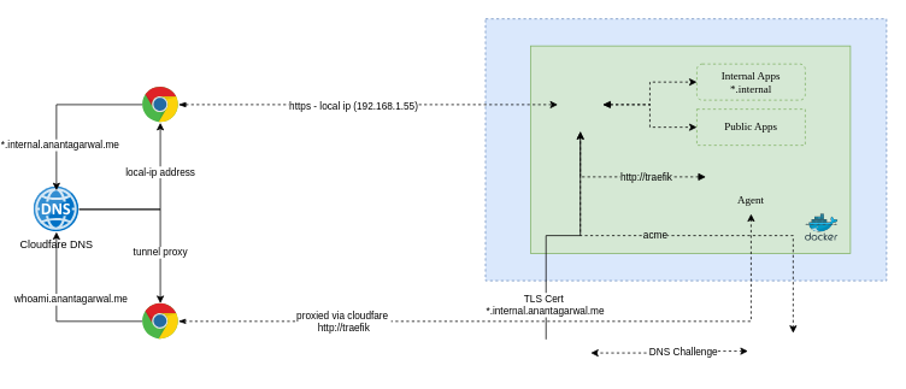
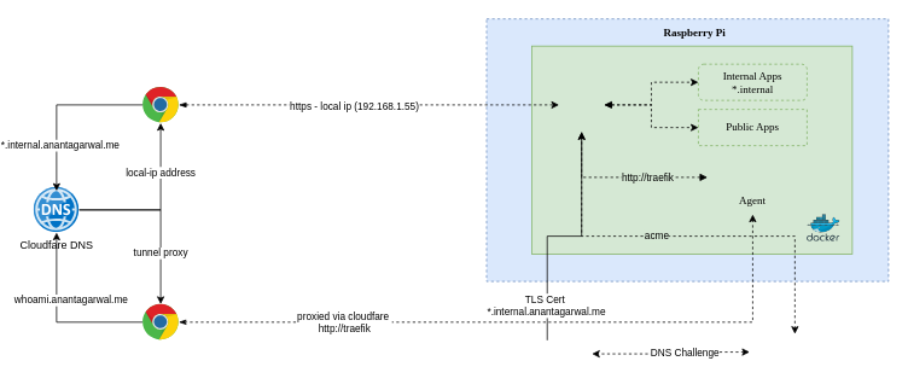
  <mxCell id="0" />
  <mxCell id="1" parent="0" />
  <mxCell id="2" value="" style="rounded=0;whiteSpace=wrap;html=1;fillColor=#dae8fc;strokeColor=#6c8ebf;dashed=1;strokeWidth=1;" vertex="1" parent="1"><mxGeometry x="520" y="20" width="444" height="290" as="geometry" /></mxCell>
  <mxCell id="3" value="" style="rounded=0;whiteSpace=wrap;html=1;fillColor=#d5e8d4;strokeColor=#82b366;" vertex="1" parent="1"><mxGeometry x="570" y="50" width="354" height="230" as="geometry" /></mxCell>
  <mxCell id="4" value="" style="shape=image;html=1;verticalAlign=top;verticalLabelPosition=bottom;labelBackgroundColor=#ffffff;imageAspect=0;aspect=fixed;image=https://icons.diagrams.net/icon-cache1/Fruit-2455/Fruit_iconfree_Filled_Outline_raspberry-healthy-organic-food-fruit_icon-896.svg" vertex="1" parent="1"><mxGeometry x="530" y="30" width="30" height="30" as="geometry" /></mxCell>
  <mxCell id="5" value="" style="image;sketch=0;aspect=fixed;html=1;points=[];align=center;fontSize=12;image=img/lib/mscae/Docker.svg;" vertex="1" parent="1"><mxGeometry x="874" y="236" width="36.59" height="30" as="geometry" /></mxCell>
  <mxCell id="6" style="edgeStyle=orthogonalEdgeStyle;rounded=0;orthogonalLoop=1;jettySize=auto;html=1;dashed=1;startArrow=blockThin;startFill=1;" edge="1" parent="1" source="10" target="11"><mxGeometry relative="1" as="geometry" /></mxCell>
  <mxCell id="7" style="edgeStyle=orthogonalEdgeStyle;rounded=0;orthogonalLoop=1;jettySize=auto;html=1;entryX=0;entryY=0.5;entryDx=0;entryDy=0;startArrow=block;startFill=1;dashed=1;" edge="1" parent="1" source="10" target="12"><mxGeometry relative="1" as="geometry" /></mxCell>
  <mxCell id="8" style="edgeStyle=orthogonalEdgeStyle;rounded=0;orthogonalLoop=1;jettySize=auto;html=1;dashed=1;entryX=0.5;entryY=0;entryDx=0;entryDy=0;" edge="1" parent="1" source="10" target="23"><mxGeometry relative="1" as="geometry"><mxPoint x="625" y="350" as="targetPoint" /><Array as="points"><mxPoint x="625" y="260" /><mxPoint x="861" y="260" /></Array></mxGeometry></mxCell>
  <mxCell id="9" value="acme" style="edgeLabel;html=1;align=center;verticalAlign=middle;resizable=0;points=[];labelBackgroundColor=light-dark(#d5e8d4, #ededed);" vertex="1" connectable="0" parent="8"><mxGeometry x="-0.144" y="-3" relative="1" as="geometry"><mxPoint x="1" y="-4" as="offset" /></mxGeometry></mxCell>
  <mxCell id="10" value="" style="shape=image;verticalLabelPosition=bottom;verticalAlign=top;imageAspect=0;image=https://ddev.com/img/blog/2024/07/traefik.logo.png;" vertex="1" parent="1"><mxGeometry x="600" y="85" width="50" height="60" as="geometry" /></mxCell>
  <mxCell id="11" value="Internal Apps&lt;div&gt;*.internal&lt;/div&gt;" style="whiteSpace=wrap;html=1;fillColor=#d5e8d4;strokeColor=#82b366;dashed=1;fontFamily=Verdana;rounded=1;" vertex="1" parent="1"><mxGeometry x="754" y="70" width="120" height="40" as="geometry" /></mxCell>
  <mxCell id="12" value="Public Apps" style="rounded=0;whiteSpace=wrap;html=1;fillColor=#d5e8d4;strokeColor=#82b366;dashed=1;fontFamily=Verdana;" vertex="1" parent="1"><mxGeometry x="754" y="120" width="120" height="40" as="geometry" /></mxCell>
+ <mxCell id="13" value="Raspberry Pi" style="text;html=1;align=center;verticalAlign=middle;whiteSpace=wrap;rounded=0;fontFamily=Verdana;fontStyle=1" vertex="1" parent="1"><mxGeometry x="680" y="20" width="140" height="30" as="geometry" /></mxCell>
  <mxCell id="14" style="edgeStyle=orthogonalEdgeStyle;rounded=0;orthogonalLoop=1;jettySize=auto;html=1;entryX=0.5;entryY=1;entryDx=0;entryDy=0;startArrow=block;startFill=1;dashed=1;" edge="1" parent="1" source="16" target="10"><mxGeometry relative="1" as="geometry" /></mxCell>
  <mxCell id="15" value="http://traefik" style="edgeLabel;html=1;align=center;verticalAlign=middle;resizable=0;points=[];labelBackgroundColor=light-dark(#d5e8d4, #ededed);" vertex="1" connectable="0" parent="14"><mxGeometry x="-0.291" y="-4" relative="1" as="geometry"><mxPoint y="3" as="offset" /></mxGeometry></mxCell>
  <mxCell id="16" value="" style="shape=image;verticalLabelPosition=bottom;verticalAlign=top;imageAspect=0;image=https://upload.wikimedia.org/wikipedia/commons/thumb/4/4b/Cloudflare_Logo.svg/330px-Cloudflare_Logo.svg.png;" vertex="1" parent="1"><mxGeometry x="764" y="180" width="80" height="30" as="geometry" /></mxCell>
  <mxCell id="17" value="Agent" style="text;html=1;align=center;verticalAlign=middle;whiteSpace=wrap;rounded=0;fontFamily=Verdana;" vertex="1" parent="1"><mxGeometry x="784" y="206" width="60" height="30" as="geometry" /></mxCell>
  <mxCell id="18" style="edgeStyle=orthogonalEdgeStyle;rounded=0;orthogonalLoop=1;jettySize=auto;html=1;" edge="1" parent="1" source="20" target="10"><mxGeometry relative="1" as="geometry" /></mxCell>
  <mxCell id="19" value="TLS Cert&amp;nbsp;&lt;div&gt;*.internal.anantagarwal.me&lt;/div&gt;" style="edgeLabel;html=1;align=center;verticalAlign=middle;resizable=0;points=[];" vertex="1" connectable="0" parent="18"><mxGeometry x="-0.709" y="2" relative="1" as="geometry"><mxPoint as="offset" /></mxGeometry></mxCell>
  <mxCell id="20" value="" style="shape=image;verticalLabelPosition=bottom;verticalAlign=top;imageAspect=0;image=https://upload.wikimedia.org/wikipedia/en/thumb/0/07/Let%27s_Encrypt.svg/330px-Let%27s_Encrypt.svg.png;" vertex="1" parent="1"><mxGeometry x="537.5" y="375" width="99" height="30" as="geometry" /></mxCell>
  <mxCell id="21" style="edgeStyle=orthogonalEdgeStyle;rounded=0;orthogonalLoop=1;jettySize=auto;html=1;dashed=1;startArrow=classic;startFill=1;" edge="1" parent="1" source="23" target="20"><mxGeometry relative="1" as="geometry"><mxPoint x="700" y="380" as="targetPoint" /></mxGeometry></mxCell>
  <mxCell id="22" value="DNS Challenge" style="edgeLabel;html=1;align=center;verticalAlign=middle;resizable=0;points=[];" vertex="1" connectable="0" parent="21"><mxGeometry x="-0.197" y="-3" relative="1" as="geometry"><mxPoint x="-1" y="3" as="offset" /></mxGeometry></mxCell>
  <mxCell id="23" value="" style="shape=image;verticalLabelPosition=bottom;verticalAlign=top;imageAspect=0;image=https://upload.wikimedia.org/wikipedia/commons/thumb/4/4b/Cloudflare_Logo.svg/330px-Cloudflare_Logo.svg.png;" vertex="1" parent="1"><mxGeometry x="810.59" y="368" width="100" height="40" as="geometry" /></mxCell>
  <mxCell id="24" style="edgeStyle=orthogonalEdgeStyle;rounded=0;orthogonalLoop=1;jettySize=auto;html=1;startArrow=blockThin;startFill=1;dashed=1;" edge="1" parent="1" source="26" target="10"><mxGeometry relative="1" as="geometry" /></mxCell>
  <mxCell id="25" value="https - local ip (192.168.1.55)" style="edgeLabel;html=1;align=center;verticalAlign=middle;resizable=0;points=[];" vertex="1" connectable="0" parent="24"><mxGeometry x="-0.081" y="-1" relative="1" as="geometry"><mxPoint as="offset" /></mxGeometry></mxCell>
  <mxCell id="26" value="" style="dashed=0;outlineConnect=0;html=1;align=center;labelPosition=center;verticalLabelPosition=bottom;verticalAlign=top;shape=mxgraph.weblogos.chrome" vertex="1" parent="1"><mxGeometry x="140" y="95" width="40" height="40" as="geometry" /></mxCell>
  <mxCell id="27" style="edgeStyle=orthogonalEdgeStyle;rounded=0;orthogonalLoop=1;jettySize=auto;html=1;" edge="1" parent="1" source="31" target="26"><mxGeometry relative="1" as="geometry" /></mxCell>
  <mxCell id="28" value="local-ip address" style="edgeLabel;html=1;align=center;verticalAlign=middle;resizable=0;points=[];" vertex="1" connectable="0" parent="27"><mxGeometry x="0.276" y="1" relative="1" as="geometry"><mxPoint y="-13" as="offset" /></mxGeometry></mxCell>
  <mxCell id="29" style="edgeStyle=orthogonalEdgeStyle;rounded=0;orthogonalLoop=1;jettySize=auto;html=1;" edge="1" parent="1" source="31" target="38"><mxGeometry relative="1" as="geometry" /></mxCell>
  <mxCell id="30" value="tunnel proxy" style="edgeLabel;html=1;align=center;verticalAlign=middle;resizable=0;points=[];" vertex="1" connectable="0" parent="29"><mxGeometry x="0.412" y="-1" relative="1" as="geometry"><mxPoint as="offset" /></mxGeometry></mxCell>
  <mxCell id="31" value="Cloudfare DNS" style="image;sketch=0;aspect=fixed;html=1;points=[];align=center;fontSize=12;image=img/lib/mscae/DNS.svg;" vertex="1" parent="1"><mxGeometry x="20" y="206" width="50" height="50" as="geometry" /></mxCell>
  <mxCell id="32" style="edgeStyle=orthogonalEdgeStyle;rounded=0;orthogonalLoop=1;jettySize=auto;html=1;entryX=0.5;entryY=0.08;entryDx=0;entryDy=0;entryPerimeter=0;" edge="1" parent="1" source="26" target="31"><mxGeometry relative="1" as="geometry" /></mxCell>
  <mxCell id="33" value="*.internal.anantagarwal.me" style="edgeLabel;html=1;align=center;verticalAlign=middle;resizable=0;points=[];" vertex="1" connectable="0" parent="32"><mxGeometry x="0.044" y="3" relative="1" as="geometry"><mxPoint y="40" as="offset" /></mxGeometry></mxCell>
  <mxCell id="34" style="edgeStyle=orthogonalEdgeStyle;rounded=0;orthogonalLoop=1;jettySize=auto;html=1;" edge="1" parent="1" source="38" target="31"><mxGeometry relative="1" as="geometry" /></mxCell>
  <mxCell id="35" value="whoami.anantagarwal.me" style="edgeLabel;html=1;align=center;verticalAlign=middle;resizable=0;points=[];" vertex="1" connectable="0" parent="34"><mxGeometry x="-0.268" relative="1" as="geometry"><mxPoint x="-9" y="-25" as="offset" /></mxGeometry></mxCell>
  <mxCell id="36" style="edgeStyle=orthogonalEdgeStyle;rounded=0;orthogonalLoop=1;jettySize=auto;html=1;startArrow=classicThin;startFill=1;dashed=1;" edge="1" parent="1" source="38" target="17"><mxGeometry relative="1" as="geometry" /></mxCell>
  <mxCell id="37" value="proxied via cloudfare&amp;nbsp;&lt;div&gt;http://traefik&lt;/div&gt;" style="edgeLabel;html=1;align=center;verticalAlign=middle;resizable=0;points=[];" vertex="1" connectable="0" parent="36"><mxGeometry x="-0.458" y="2" relative="1" as="geometry"><mxPoint x="-22" y="2" as="offset" /></mxGeometry></mxCell>
  <mxCell id="38" value="" style="dashed=0;outlineConnect=0;html=1;align=center;labelPosition=center;verticalLabelPosition=bottom;verticalAlign=top;shape=mxgraph.weblogos.chrome" vertex="1" parent="1"><mxGeometry x="140" y="335" width="40" height="40" as="geometry" /></mxCell>
  <mxCell id="39" value="" style="shape=image;verticalLabelPosition=bottom;verticalAlign=top;imageAspect=0;image=https://upload.wikimedia.org/wikipedia/commons/thumb/4/4b/Cloudflare_Logo.svg/330px-Cloudflare_Logo.svg.png;" vertex="1" parent="1"><mxGeometry x="320" y="310" width="80" height="30" as="geometry" /></mxCell>
